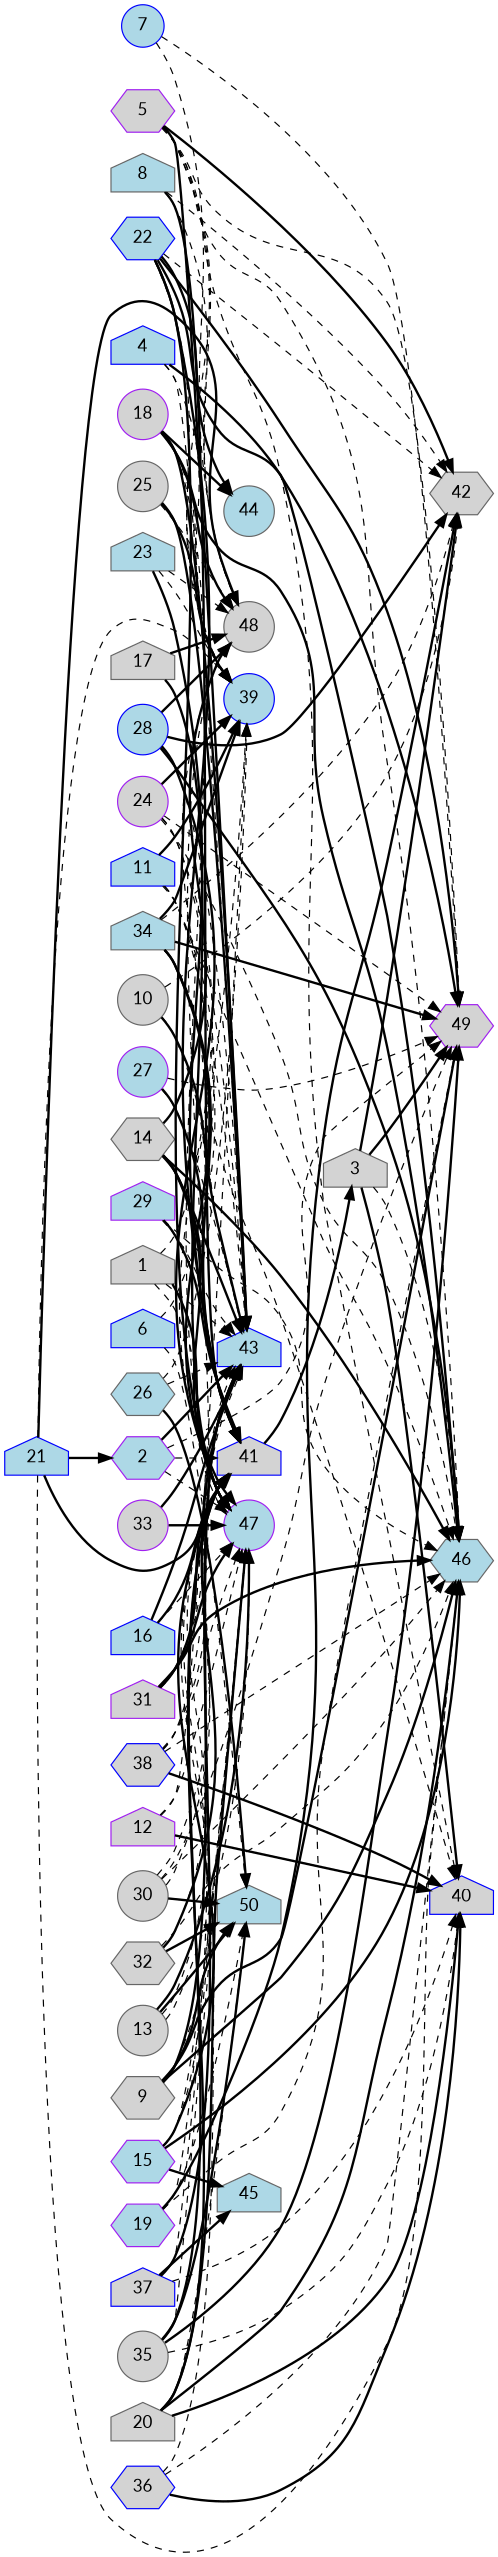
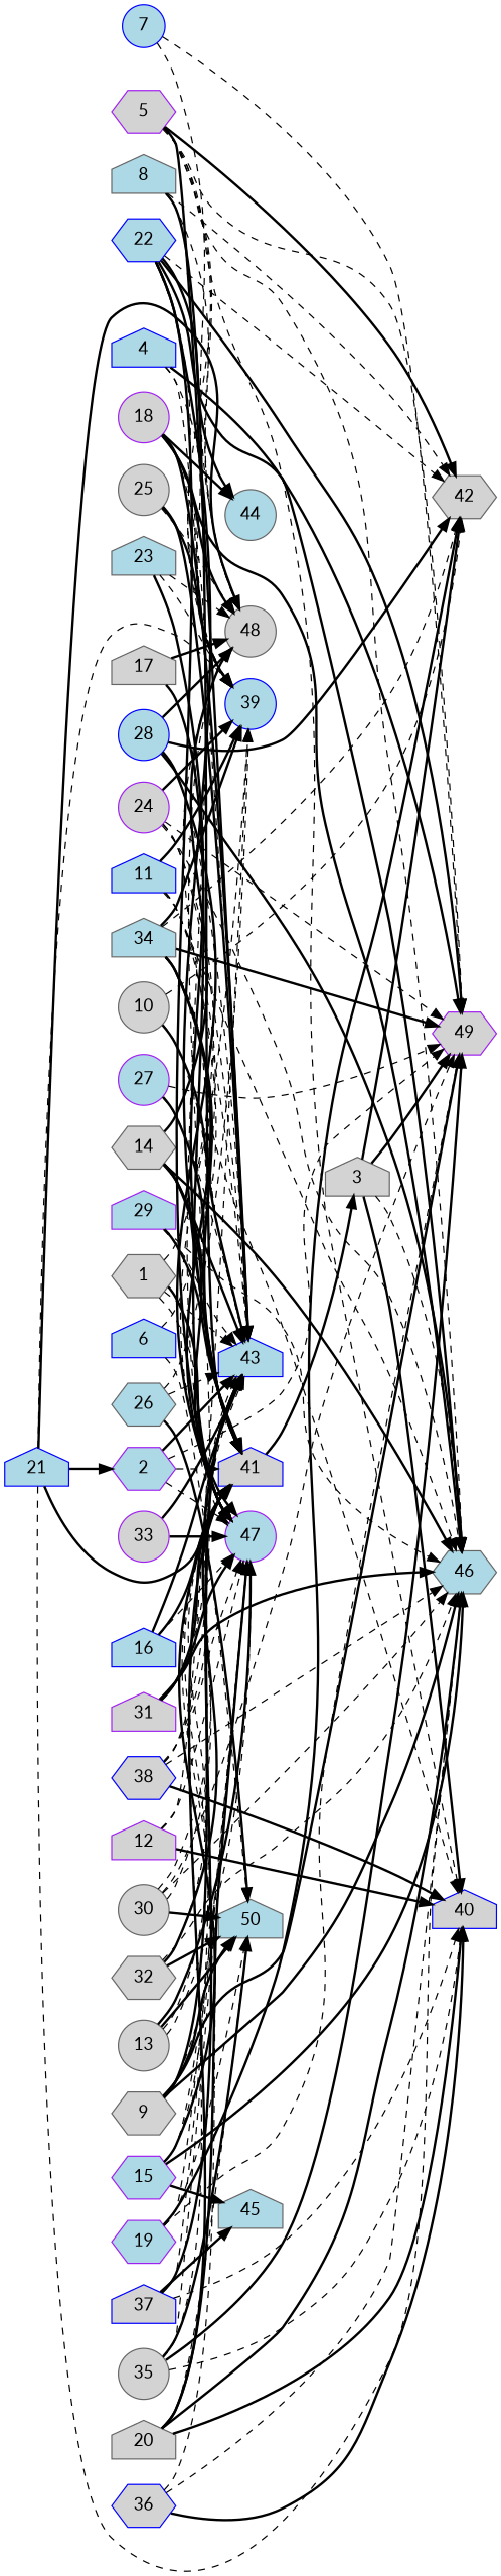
  digraph {
    fontname=Lato
    rankdir=LR
    node [alpha=0.16 color=gray40 fillcolor=lightgrey fontname=Lato shape=house style=filled]
    edge [fontname=Lato style=bold]
-   1 [alpha=0.14 expect_size=46921728]
+   1 [alpha=0.14 expect_size=46921728 shape=hexagon]
    39 [color=blue expect_size=32378880 fillcolor=lightblue shape=circle]
    43 [alpha=0.09 color=blue expect_size=50661376 fillcolor=lightblue]
    47 [alpha=0.09 color=purple expect_size=19938304 fillcolor=lightblue shape=circle]
    2 [color=purple expect_size=27350016 fillcolor=lightblue shape=hexagon]
    41 [color=blue expect_size=36977664]
    49 [alpha=0.19 color=purple expect_size=20787200 shape=hexagon]
    3 [alpha=0.08 expect_size=29817856]
    40 [alpha=0.12 color=blue expect_size=46040064]
    42 [alpha=0.05 expect_size=45470720 shape=hexagon]
    46 [alpha=0.11 expect_size=42362880 fillcolor=lightblue shape=hexagon]
    4 [alpha=0.12 color=blue expect_size=29503488 fillcolor=lightblue]
    5 [alpha=0.17 color=purple expect_size=42427392 shape=hexagon]
    48 [alpha=0.10 expect_size=7363584 shape=circle]
    6 [alpha=0.08 color=blue expect_size=42110976 fillcolor=lightblue]
    50 [alpha=0.17 expect_size=11940864 fillcolor=lightblue]
    7 [alpha=0.15 color=blue expect_size=50239488 fillcolor=lightblue shape=circle]
    8 [alpha=0.13 expect_size=34139136 fillcolor=lightblue]
    9 [alpha=0.06 expect_size=16319488 shape=hexagon]
    10 [alpha=0.02 expect_size=43563008 shape=circle]
    11 [alpha=0.17 color=blue expect_size=45521920 fillcolor=lightblue]
    12 [alpha=0.11 color=purple expect_size=31571968]
    13 [alpha=0.14 expect_size=23029760 shape=circle]
    14 [alpha=0.08 expect_size=41410560 shape=hexagon]
    15 [alpha=0.10 color=purple expect_size=21879808 fillcolor=lightblue shape=hexagon]
    45 [alpha=0.14 expect_size=46298112 fillcolor=lightblue]
    16 [alpha=0.13 color=blue expect_size=13833216 fillcolor=lightblue]
    17 [alpha=0.05 expect_size=33582080]
    18 [alpha=0.05 color=purple expect_size=21389312 shape=circle]
    44 [alpha=0.03 expect_size=23152640 fillcolor=lightblue shape=circle]
    19 [alpha=0.20 color=purple expect_size=51347456 fillcolor=lightblue shape=hexagon]
    20 [alpha=0.19 expect_size=18603008]
    21 [alpha=0.15 color=blue expect_size=23267328 fillcolor=lightblue]
    22 [alpha=0.01 color=blue expect_size=15824896 fillcolor=lightblue shape=hexagon]
    23 [alpha=0.18 expect_size=42855424 fillcolor=lightblue]
    24 [alpha=0.04 color=purple expect_size=27576320 shape=circle]
    25 [alpha=0.07 expect_size=45741056 shape=circle]
    26 [alpha=0.05 expect_size=21341184 fillcolor=lightblue shape=hexagon]
    27 [alpha=0.02 color=purple expect_size=51030016 fillcolor=lightblue shape=circle]
    28 [alpha=0.12 color=blue expect_size=14559232 fillcolor=lightblue shape=circle]
    29 [alpha=0.06 color=purple expect_size=25554944 fillcolor=lightblue]
    30 [expect_size=24684544 shape=circle]
    31 [alpha=0.04 color=purple expect_size=21423104]
    32 [alpha=0.02 expect_size=10264576 shape=hexagon]
    33 [alpha=0.08 color=purple expect_size=13317120 shape=circle]
    34 [alpha=0.10 expect_size=7969792 fillcolor=lightblue]
    35 [alpha=0.18 expect_size=18484224 shape=circle]
    36 [alpha=0.10 color=blue expect_size=34857984 shape=hexagon]
    37 [alpha=0.15 color=blue expect_size=46774272]
    38 [alpha=0.06 color=blue expect_size=52044800 shape=hexagon]
    1 -> 39 [style=dashed]
    1 -> 43 [style=dashed]
    1 -> 47 [style=dashed]
    1 -> 47
    2 -> 43
    2 -> 47 [style=dashed]
    2 -> 41 [style=dashed]
    2 -> 49 [style=dashed]
    41 -> 3
    3 -> 49
    3 -> 40
    3 -> 42
    3 -> 46 [style=dashed]
    4 -> 39 [style=dashed]
    4 -> 43 [style=dashed]
    4 -> 49
    5 -> 39 [style=dashed]
    5 -> 43
    5 -> 49 [style=dashed]
    5 -> 40 [style=dashed]
    5 -> 42
    5 -> 46 [style=dashed]
    5 -> 48 [style=dashed]
    6 -> 48 [style=dashed]
    6 -> 50 [style=dashed]
    7 -> 49 [style=dashed]
    7 -> 48 [style=dashed]
    8 -> 41
    8 -> 42 [style=dashed]
    8 -> 48 [style=dashed]
    9 -> 43
    9 -> 41 [style=dashed]
    9 -> 49
    9 -> 46
    9 -> 50
    10 -> 43
    10 -> 41 [style=dashed]
    10 -> 42 [style=dashed]
    11 -> 39
    11 -> 43 [style=dashed]
    11 -> 41 [style=dashed]
    11 -> 46 [style=dashed]
    12 -> 39 [style=dashed]
    12 -> 47 [style=dashed]
    12 -> 40
    13 -> 47 [style=dashed]
    13 -> 47
    13 -> 41 [style=dashed]
    13 -> 50
    14 -> 43
    14 -> 47
    14 -> 41
    14 -> 46
    14 -> 48
    15 -> 43 [style=dashed]
    15 -> 47 [style=dashed]
    15 -> 41
    15 -> 46
    15 -> 45
    16 -> 43
    16 -> 47 [style=dashed]
    16 -> 41
    17 -> 47
    17 -> 48
    18 -> 39 [style=dashed]
    18 -> 43
    18 -> 47 [style=dashed]
    18 -> 46
    18 -> 48
    18 -> 44
    19 -> 47 [style=dashed]
    19 -> 49 [style=dashed]
    19 -> 42
    19 -> 50 [style=dashed]
    20 -> 47
    20 -> 41
    20 -> 40
    20 -> 46
    20 -> 50 [style=dashed]
    21 -> 39 [style=dashed]
    21 -> 2
    21 -> 41
    21 -> 46 [style=dashed]
    21 -> 48
    22 -> 39 [style=dashed]
    22 -> 47
    22 -> 41
    22 -> 49
    22 -> 42 [style=dashed]
    22 -> 46
    22 -> 44
    23 -> 39 [style=dashed]
    23 -> 41
    23 -> 48 [style=dashed]
    24 -> 39
    24 -> 43 [style=dashed]
    24 -> 47 [style=dashed]
    24 -> 49 [style=dashed]
    24 -> 46 [style=dashed]
    25 -> 39
    25 -> 43
    25 -> 48 [style=dashed]
    26 -> 39 [style=dashed]
    26 -> 43 [style=dashed]
    26 -> 50
    27 -> 43 [style=dashed]
    27 -> 41
    27 -> 49 [style=dashed]
    28 -> 43 [style=dashed]
    28 -> 47
    28 -> 42
    28 -> 46
    28 -> 48
    29 -> 43 [style=dashed]
    29 -> 41
    29 -> 46 [style=dashed]
    30 -> 43 [style=dashed]
    30 -> 43 [style=dashed]
    30 -> 49 [style=dashed]
    30 -> 46 [style=dashed]
    30 -> 50
    31 -> 43 [style=dashed]
    31 -> 47
    31 -> 41
    31 -> 46
    32 -> 43
    32 -> 41 [style=dashed]
    32 -> 46 [style=dashed]
    32 -> 50
    33 -> 43
    33 -> 47
    34 -> 39
    34 -> 43 [style=dashed]
    34 -> 47
    34 -> 41
    34 -> 49
    34 -> 40 [style=dashed]
    34 -> 42 [style=dashed]
    35 -> 47 [style=dashed]
-   35 -> 41
+   35 -> 41 [style=dashed]
    35 -> 49
    35 -> 40 [style=dashed]
    35 -> 50
    36 -> 47 [style=dashed]
    36 -> 40
    36 -> 46 [style=dashed]
    37 -> 43
    37 -> 47 [style=dashed]
    37 -> 40 [style=dashed]
    37 -> 45
    38 -> 43 [style=dashed]
    38 -> 47 [style=dashed]
    38 -> 40
    38 -> 46 [style=dashed]
    38 -> 48 [style=dashed]
  }
